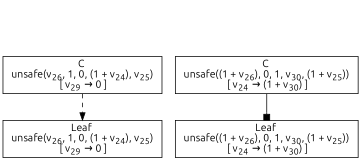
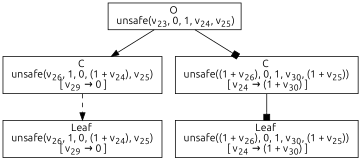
  digraph {
    rankdir=TB
    fontname=Ubuntu
    node [fillcolor=white shape=box style=filled fontname=Ubuntu]
    edge [style=solid arrowhead=normal fontname=Ubuntu]
+   n1 [label=<O <BR/> unsafe(v<SUB>23</SUB>, 0, 1, v<SUB>24</SUB>, v<SUB>25</SUB>)>]
    n2 [label=<C <BR/> unsafe(v<SUB>26</SUB>, 1, 0, (1 + v<SUB>24</SUB>), v<SUB>25</SUB>) <BR/>  [ v<SUB>29</SUB> &rarr; 0 ] >]
    n3 [label=<C <BR/> unsafe((1 + v<SUB>26</SUB>), 0, 1, v<SUB>30</SUB>, (1 + v<SUB>25</SUB>)) <BR/>  [ v<SUB>24</SUB> &rarr; (1 + v<SUB>30</SUB>) ] >]
    n4 [label=<Leaf <BR/> unsafe(v<SUB>26</SUB>, 1, 0, (1 + v<SUB>24</SUB>), v<SUB>25</SUB>) <BR/>  [ v<SUB>29</SUB> &rarr; 0 ] >]
    n5 [label=<Leaf <BR/> unsafe((1 + v<SUB>26</SUB>), 0, 1, v<SUB>30</SUB>, (1 + v<SUB>25</SUB>)) <BR/>  [ v<SUB>24</SUB> &rarr; (1 + v<SUB>30</SUB>) ] >]
+   n1 -> n2
+   n1 -> n3 [arrowhead=box]
    n2 -> n4 [style=dashed]
    n3 -> n5 [arrowhead=box]
  }
